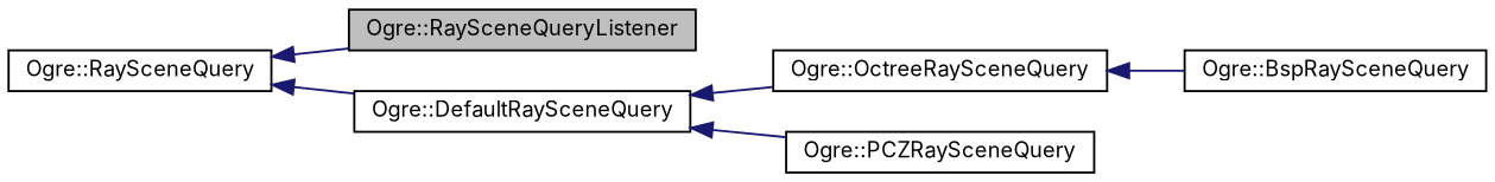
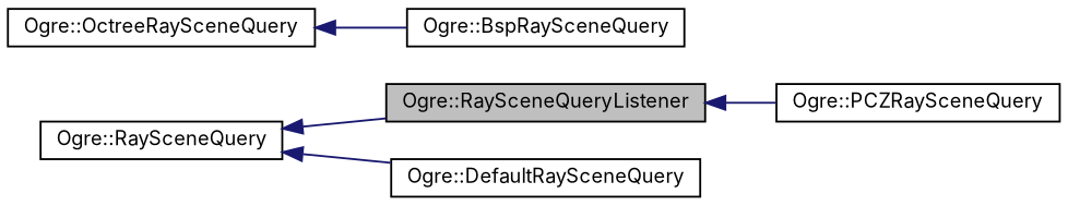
  digraph {
    fontname=Inter
    rankdir=LR
    node [color=black fontname=Inter fontsize=10 shape=record]
    edge [color=midnightblue dir=back fontname=Inter fontsize=10 labelfontname=Helvetica labelfontsize=10 style=solid]
    n1 [fillcolor=grey75 fontcolor=black height=0.2 label="Ogre::RaySceneQueryListener" style=filled width=0.4]
    n2 [height=0.2 label="Ogre::RaySceneQuery" width=0.4]
    n3 [height=0.2 label="Ogre::DefaultRaySceneQuery" width=0.4]
    n4 [height=0.2 label="Ogre::OctreeRaySceneQuery" width=0.4]
    n5 [height=0.2 label="Ogre::PCZRaySceneQuery" width=0.4]
    n6 [height=0.2 label="Ogre::BspRaySceneQuery" width=0.4]
    n2 -> n1
    n2 -> n3
-   n3 -> n4
-   n3 -> n5
+   n1 -> n5
    n4 -> n6
  }
